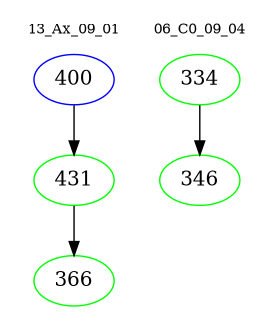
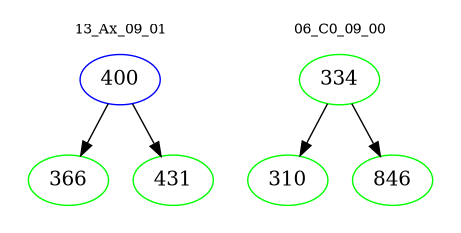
  digraph {
    node [color=green]
    edge [color=black]
    n1 [color=blue label=400]
    n2 [label=366]
    n3 [label=431]
    n4 [label=334]
-   n6 [label=346]
+   n5 [label=310]
+   n6 [label=846]
    subgraph cluster_1 {
      color=white
      fontsize=10
      label="13_Ax_09_01"
      n1
      n2
      n3
    }
    subgraph cluster_2 {
      color=white
      fontsize=10
-     label="06_C0_09_04"
+     label="06_C0_09_00"
      n4
+     n5
      n6
    }
-   n3 -> n2
+   n1 -> n2
    n1 -> n3
+   n4 -> n5
    n4 -> n6
  }
